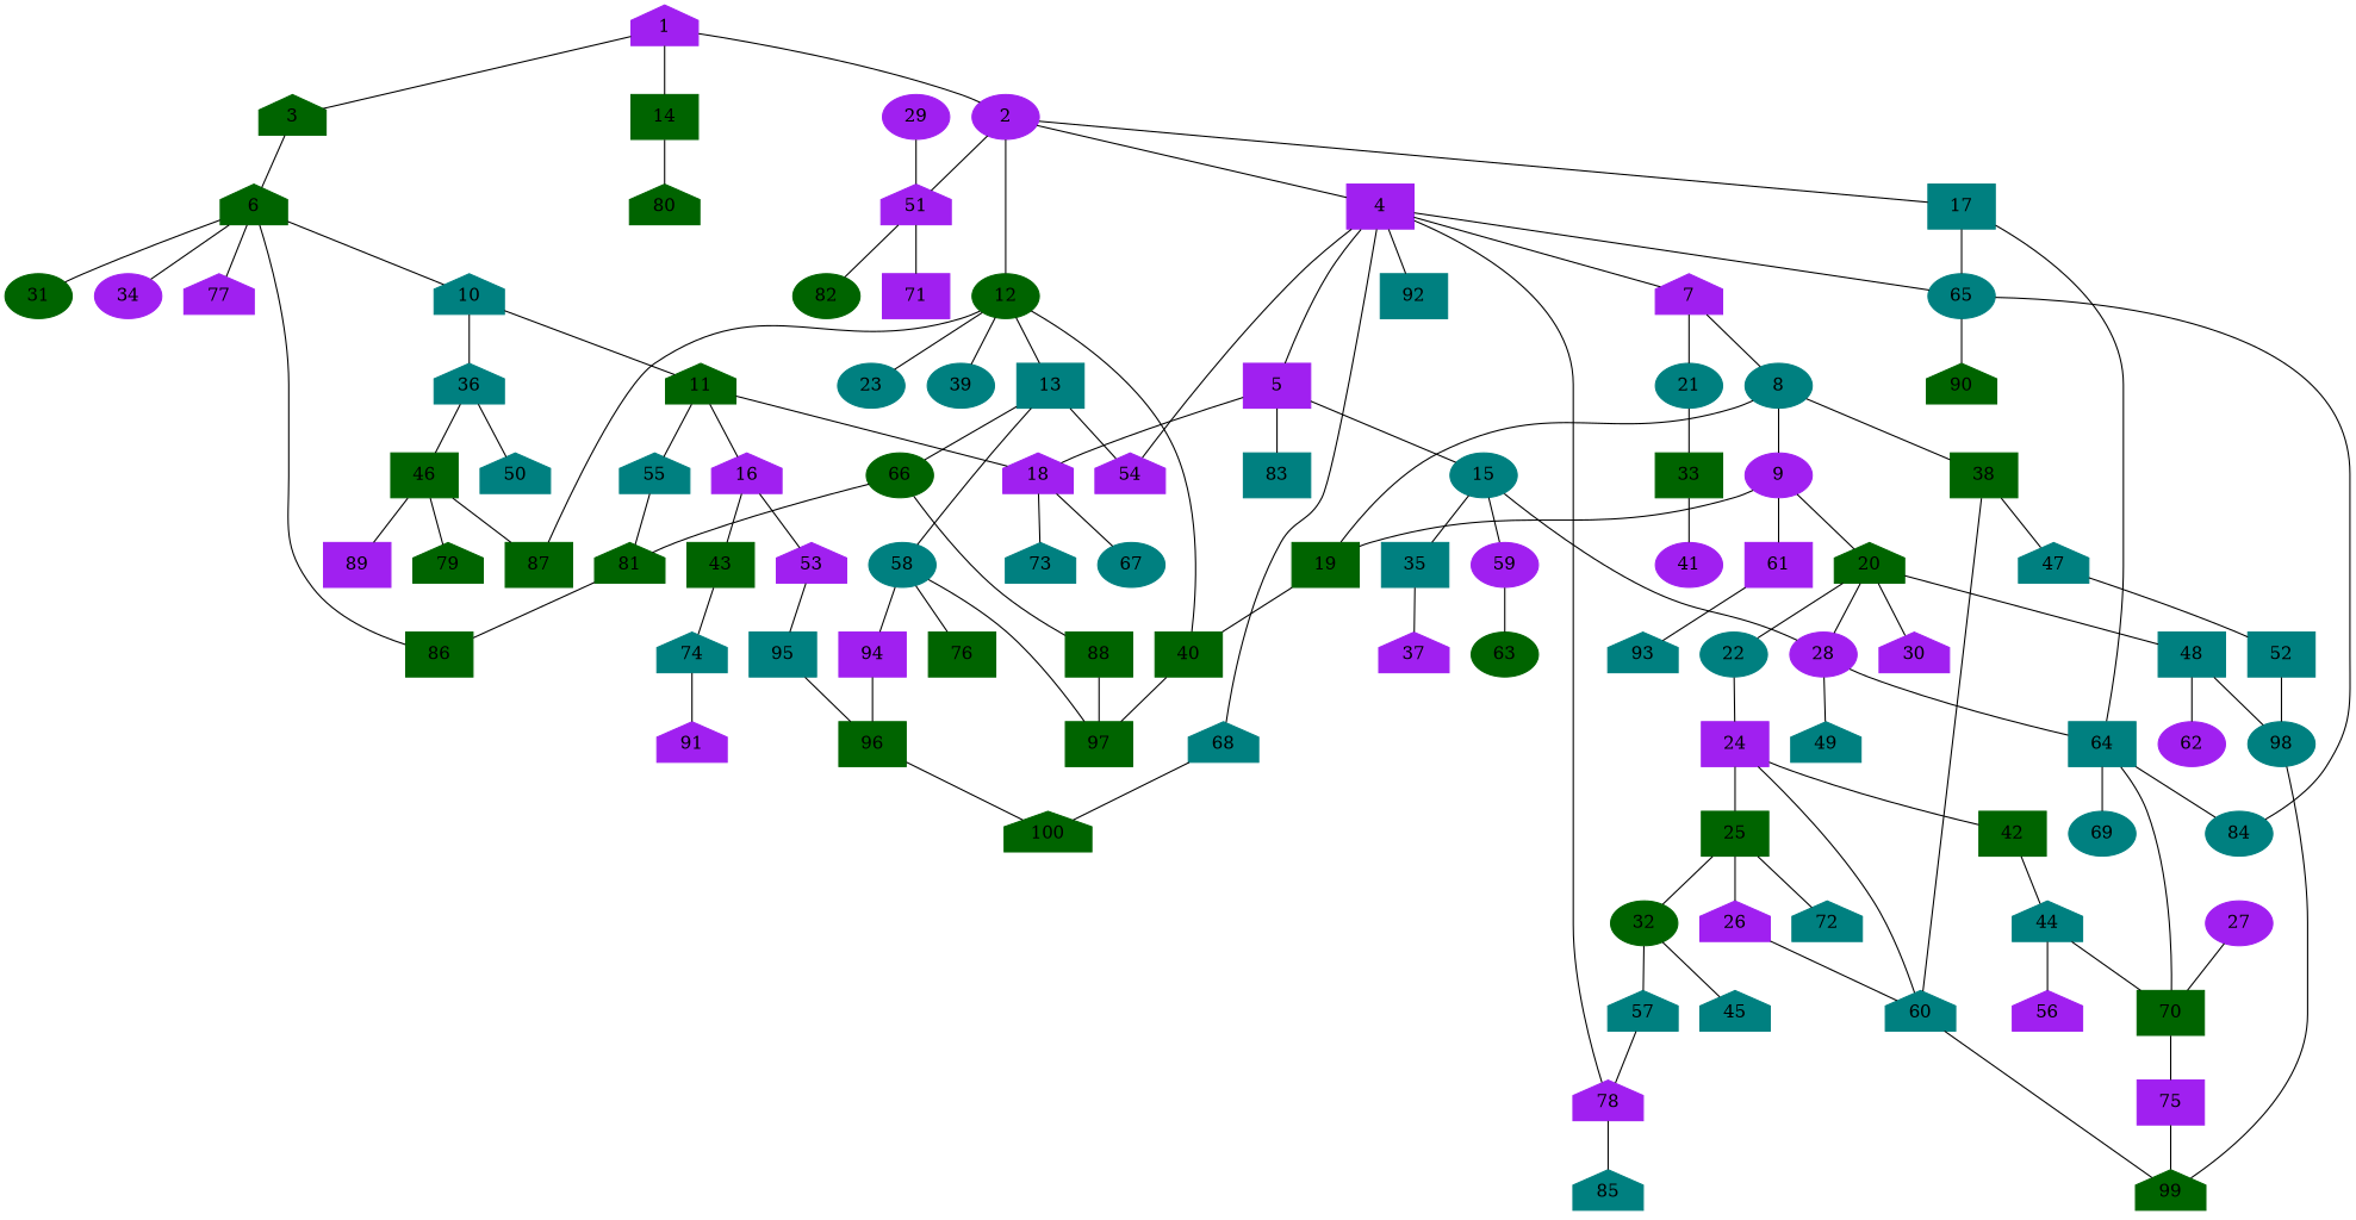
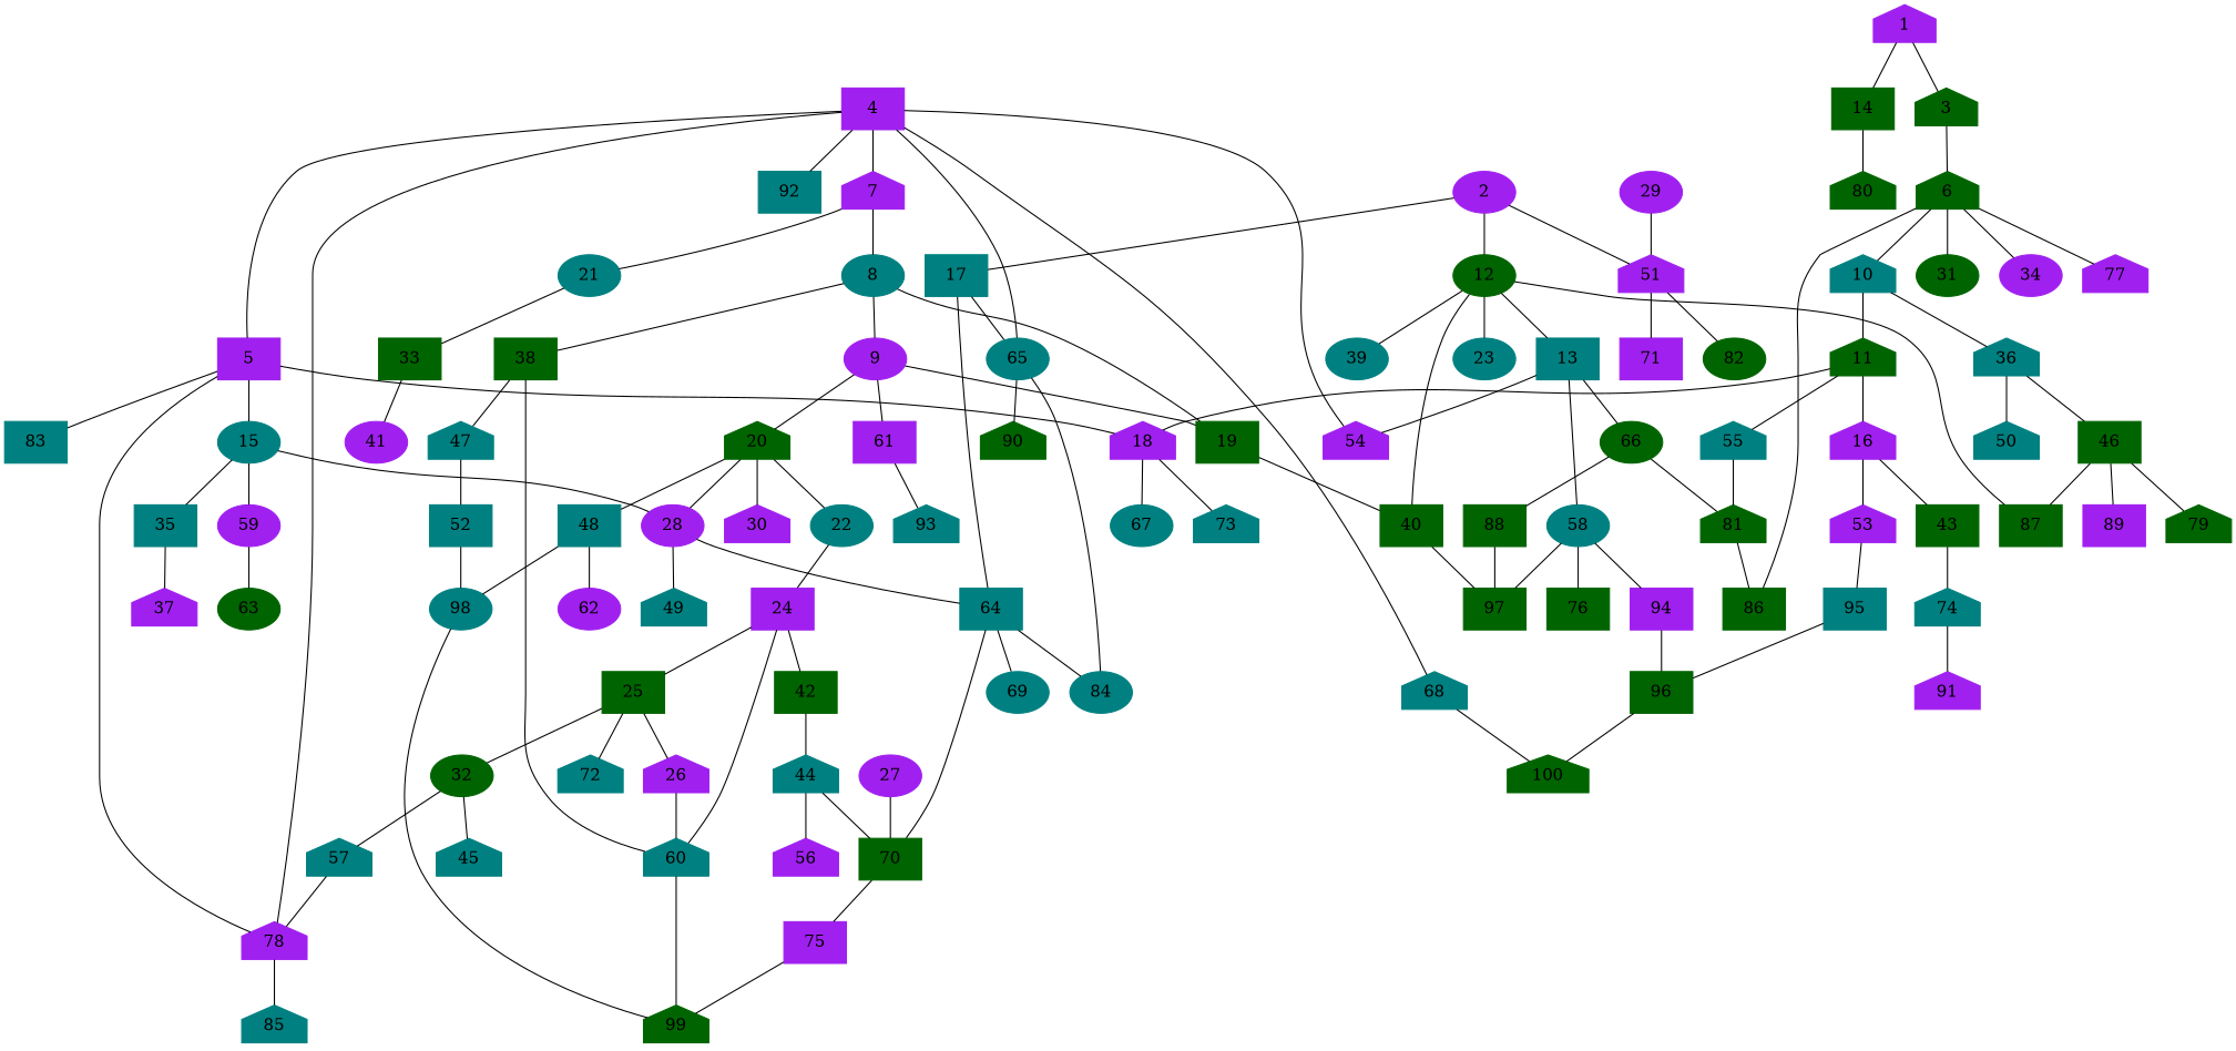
  graph {
    node [color=teal shape=house style=filled]
    1 [color=purple]
    2 [color=purple shape=ellipse]
    3 [color=darkgreen]
    14 [color=darkgreen shape=box]
    4 [color=purple shape=box]
    12 [color=darkgreen shape=ellipse]
    17 [shape=box]
    51 [color=purple]
    6 [color=darkgreen]
    80 [color=darkgreen]
    5 [color=purple shape=box]
    7 [color=purple]
    54 [color=purple]
    65 [shape=ellipse]
    68
    78 [color=purple]
    92 [shape=box]
    13 [shape=box]
    23 [shape=ellipse]
    39 [shape=ellipse]
    40 [color=darkgreen shape=box]
    87 [color=darkgreen shape=box]
    64 [shape=box]
    71 [color=purple shape=box]
    82 [color=darkgreen shape=ellipse]
    10
    31 [color=darkgreen shape=ellipse]
    34 [color=purple shape=ellipse]
    77 [color=purple]
    86 [color=darkgreen shape=box]
    15 [shape=ellipse]
    18 [color=purple]
    83 [shape=box]
    8 [shape=ellipse]
    21 [shape=ellipse]
    84 [shape=ellipse]
    90 [color=darkgreen]
    100 [color=darkgreen]
    85
    28 [color=purple shape=ellipse]
    35 [shape=box]
    59 [color=purple shape=ellipse]
    67 [shape=ellipse]
    73
    11 [color=darkgreen]
    36
    9 [color=purple shape=ellipse]
    19 [color=darkgreen shape=box]
    38 [color=darkgreen shape=box]
    33 [color=darkgreen shape=box]
    20 [color=darkgreen]
    61 [color=purple shape=box]
    60
    47
    22 [shape=ellipse]
    30 [color=purple]
    48 [shape=box]
    93
    16 [color=purple]
    55
    46 [color=darkgreen shape=box]
    50
    43 [color=darkgreen shape=box]
    53 [color=purple]
    81 [color=darkgreen]
    58 [shape=ellipse]
    66 [color=darkgreen shape=ellipse]
    97 [color=darkgreen shape=box]
    76 [color=darkgreen shape=box]
    94 [color=purple shape=box]
    88 [color=darkgreen shape=box]
    49
    37 [color=purple]
    63 [color=darkgreen shape=ellipse]
    74
    95 [shape=box]
    70 [color=darkgreen shape=box]
    69 [shape=ellipse]
    24 [color=purple shape=box]
    62 [color=purple shape=ellipse]
    98 [shape=ellipse]
    41 [color=purple shape=ellipse]
    25 [color=darkgreen shape=box]
    42 [color=darkgreen shape=box]
    26 [color=purple]
    32 [color=darkgreen shape=ellipse]
    72
    44
    99 [color=darkgreen]
    45
    57
    27 [color=purple shape=ellipse]
    75 [color=purple shape=box]
    29 [color=purple shape=ellipse]
    79 [color=darkgreen]
    89 [color=purple shape=box]
    52 [shape=box]
    56 [color=purple]
    91 [color=purple]
    96 [color=darkgreen shape=box]
-   1 -- 2
    1 -- 3
    1 -- 14
-   2 -- 4
    2 -- 12
    2 -- 17
    2 -- 51
    3 -- 6
    14 -- 80
    4 -- 5
    4 -- 7
    4 -- 54
    4 -- 65
    4 -- 68
    4 -- 78
    4 -- 92
    12 -- 13
    12 -- 23
    12 -- 39
    12 -- 40
    12 -- 87
    17 -- 65
    17 -- 64
    51 -- 71
    51 -- 82
    6 -- 10
    6 -- 31
    6 -- 34
    6 -- 77
    6 -- 86
+   5 -- 78
    5 -- 15
    5 -- 18
    5 -- 83
    7 -- 8
    7 -- 21
    65 -- 84
    65 -- 90
    68 -- 100
    78 -- 85
    13 -- 54
    13 -- 58
    13 -- 66
    40 -- 97
    64 -- 84
    64 -- 70
    64 -- 69
    10 -- 11
    10 -- 36
    15 -- 28
    15 -- 35
    15 -- 59
    18 -- 67
    18 -- 73
    8 -- 9
    8 -- 19
    8 -- 38
    21 -- 33
    28 -- 64
    28 -- 49
    35 -- 37
    59 -- 63
    11 -- 18
    11 -- 16
    11 -- 55
    36 -- 46
    36 -- 50
    9 -- 19
    9 -- 20
    9 -- 61
    19 -- 40
    38 -- 60
    38 -- 47
    33 -- 41
    20 -- 28
    20 -- 22
    20 -- 30
    20 -- 48
    61 -- 93
    60 -- 99
    47 -- 52
    22 -- 24
    48 -- 62
    48 -- 98
    16 -- 43
    16 -- 53
    55 -- 81
    46 -- 87
    46 -- 79
    46 -- 89
    43 -- 74
    53 -- 95
    81 -- 86
    58 -- 97
    58 -- 76
    58 -- 94
    66 -- 81
    66 -- 88
    94 -- 96
    88 -- 97
    74 -- 91
    95 -- 96
    70 -- 75
    24 -- 60
    24 -- 25
    24 -- 42
    98 -- 99
    25 -- 26
    25 -- 32
    25 -- 72
    42 -- 44
    26 -- 60
    32 -- 45
    32 -- 57
    44 -- 70
    44 -- 56
    57 -- 78
    27 -- 70
    75 -- 99
    29 -- 51
    52 -- 98
    96 -- 100
  }
